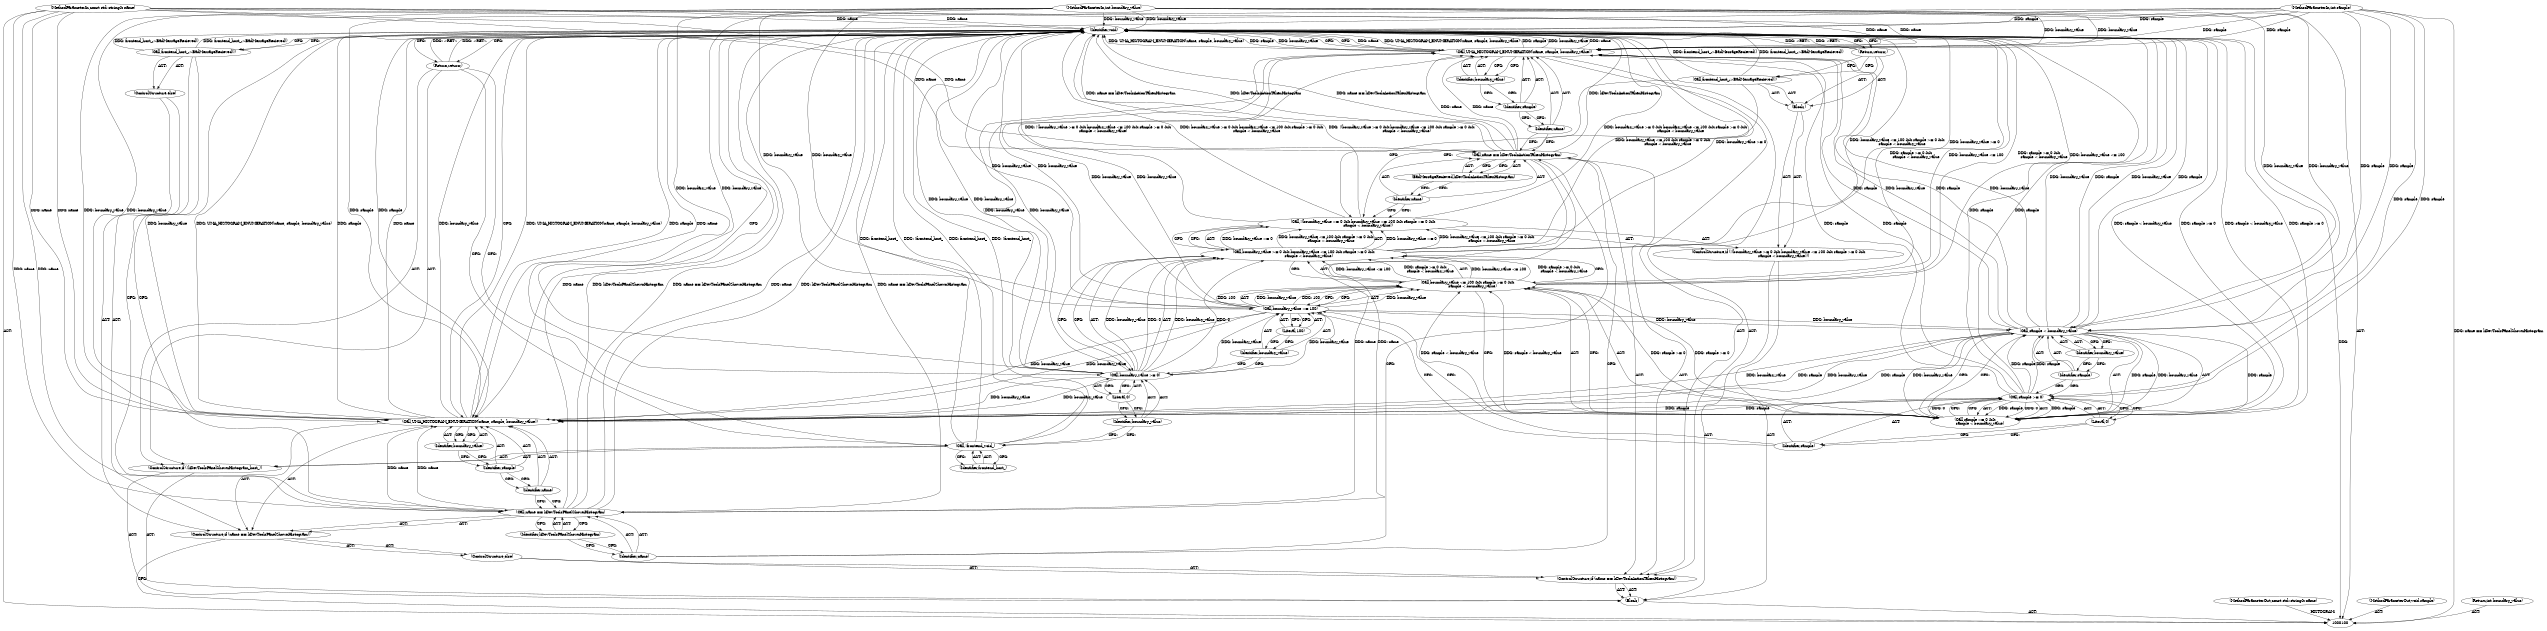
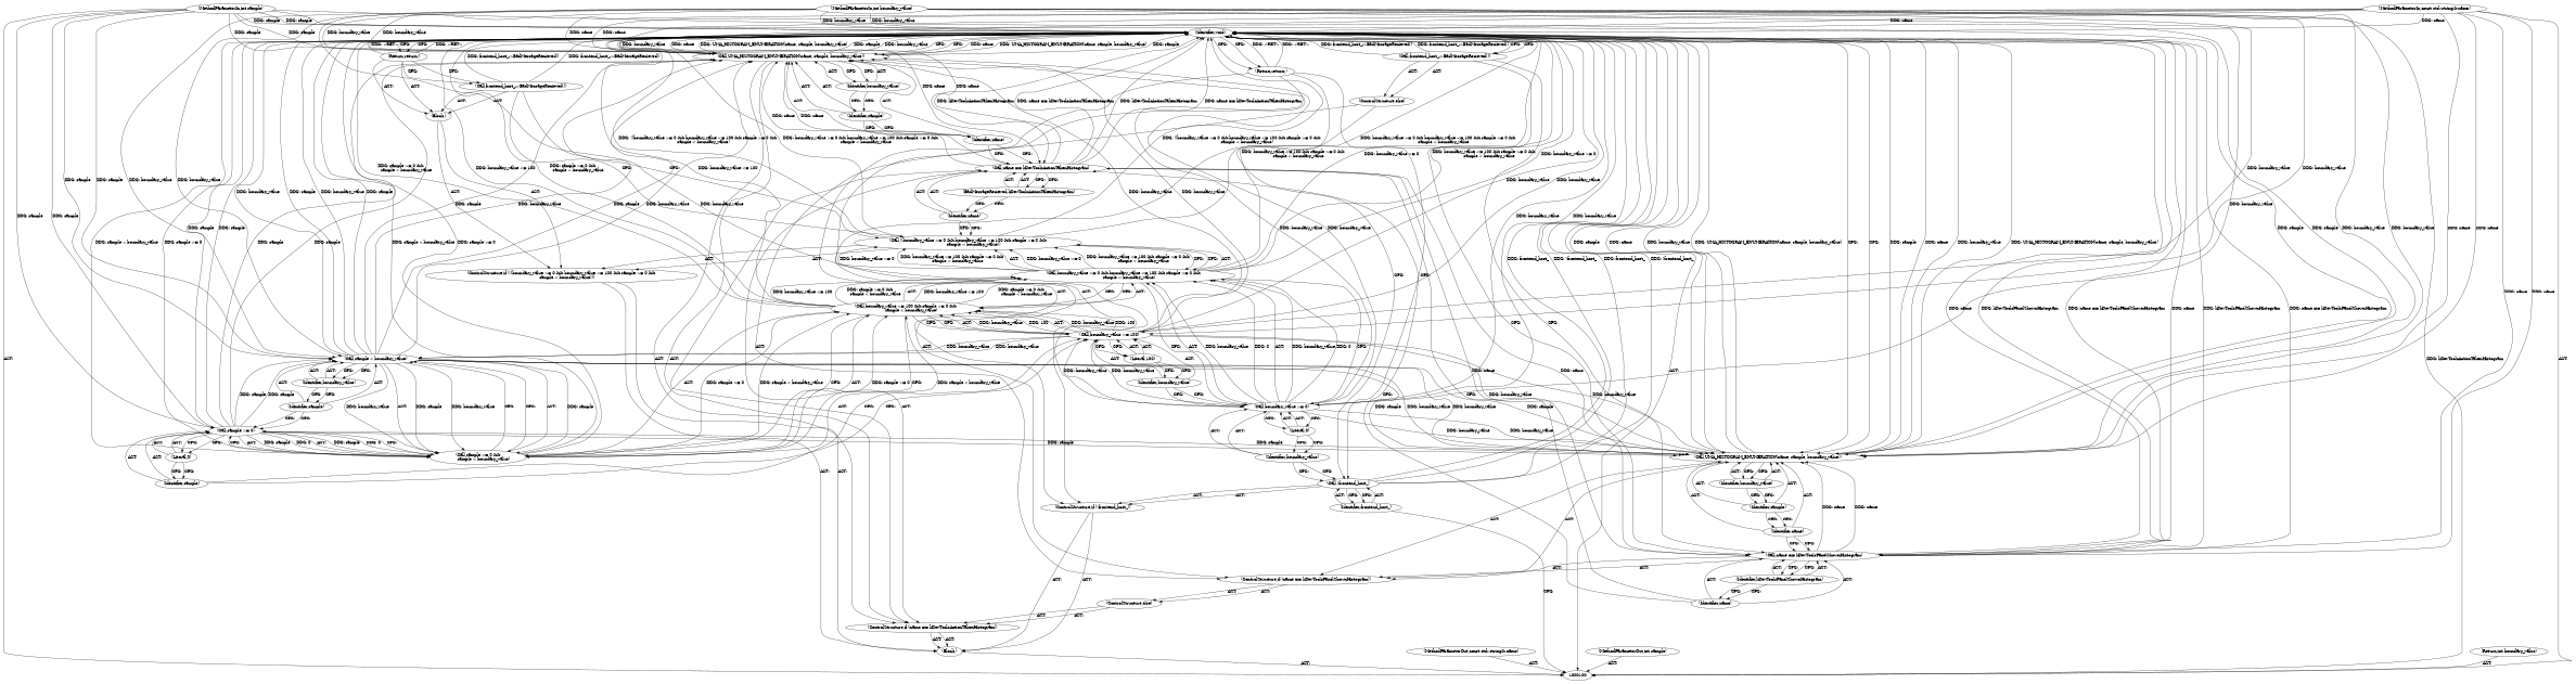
  digraph {
    n1 [label="(Identifier,void)"]
    n2 [label="(Call,UMA_HISTOGRAM_ENUMERATION(name, sample, boundary_value))"]
    n3 [label="(Call,UMA_HISTOGRAM_ENUMERATION(name, sample, boundary_value))"]
    n4 [label="(Call,frontend_host_->BadMessageRecieved())"]
    n5 [label="(Return,return;)"]
    n6 [label="(Return,return;)"]
    1000100
    n8 [label="(ControlStructure,if (name == kDevToolsActionTakenHistogram))"]
    n9 [label="(Identifier,boundary_value)"]
    n10 [label="(ControlStructure,if (name == kDevToolsPanelShownHistogram))"]
    n11 [label="(Identifier,boundary_value)"]
    n12 [label="(Call,name == kDevToolsPanelShownHistogram)"]
    n13 [label="(ControlStructure,else)"]
-   n14 [label="(ControlStructure,if (!kDevToolsPanelShownHistogram_host_))"]
-   n15 [label="(Call,!frontend_void_)"]
+   n14 [label="(ControlStructure,if (!frontend_host_))"]
+   n15 [label="(Call,!frontend_host_)"]
    n16 [label="(Block,)"]
    n17 [label="(Call,frontend_host_->BadMessageRecieved())"]
    n18 [label="(MethodParameterIn,const std::string& name)"]
    n19 [label="(Call,name == kDevToolsActionTakenHistogram)"]
    n20 [label="(BadMessageRecieved,kDevToolsActionTakenHistogram)"]
    n21 [label="(Identifier,kDevToolsPanelShownHistogram)"]
    n22 [label="(MethodParameterOut,const std::string& name)"]
    n23 [label="(Identifier,name)"]
    n24 [label="(Call,!(boundary_value >= 0 && boundary_value <= 100 && sample >= 0 &&\n         sample < boundary_value))"]
    n25 [label="(Block,)"]
    n26 [label="(ControlStructure,if (!(boundary_value >= 0 && boundary_value <= 100 && sample >= 0 &&\n         sample < boundary_value)))"]
    n27 [label="(Call,boundary_value >= 0 && boundary_value <= 100 && sample >= 0 &&\n         sample < boundary_value)"]
    n28 [label="(Identifier,name)"]
    n29 [label="(Identifier,sample)"]
    n30 [label="(Identifier,name)"]
    n31 [label="(ControlStructure,else)"]
    n32 [label="(Identifier,name)"]
    n33 [label="(Identifier,sample)"]
    n34 [label="(MethodParameterIn,int sample)"]
    n35 [label="(Call,sample >= 0)"]
    n36 [label="(Call,sample < boundary_value)"]
    n37 [label="(Call,sample >= 0 &&\n         sample < boundary_value)"]
    n38 [label="(Literal,0)"]
    n39 [label="(Identifier,boundary_value)"]
-   n40 [label="(MethodParameterOut,void sample)"]
+   n40 [label="(MethodParameterOut,int sample)"]
    n41 [label="(MethodParameterIn,int boundary_value)"]
    n42 [label="(Call,boundary_value <= 100)"]
    n43 [label="(Call,boundary_value >= 0)"]
    n44 [label="(Call,boundary_value <= 100 && sample >= 0 &&\n         sample < boundary_value)"]
    n45 [label="(Literal,100)"]
    n46 [label="(Literal,0)"]
    n47 [label="(Return,int boundary_value)"]
    n48 [label="(Identifier,frontend_host_)"]
    n49 [label="(Identifier,boundary_value)"]
    n50 [label="(Identifier,boundary_value)"]
    n51 [label="(Identifier,sample)"]
    n52 [label="(Identifier,sample)"]
    n1 -> n2 [label="CFG: "]
    n1 -> n2 [label="CFG: "]
    n1 -> n3 [label="CFG: "]
    n1 -> n3 [label="CFG: "]
    n1 -> n4 [label="CFG: "]
    n1 -> n4 [label="CFG: "]
    n1 -> n5 [label="CFG: "]
    n1 -> n5 [label="CFG: "]
    n1 -> n6 [label="CFG: "]
    n1 -> n6 [label="CFG: "]
-   n1 -> 1000100 [label="DDG: "]
+   n1 -> 1000100 [label="AST: "]
    n2 -> n1 [label="DDG: name"]
    n2 -> n1 [label="DDG: UMA_HISTOGRAM_ENUMERATION(name, sample, boundary_value)"]
    n2 -> n1 [label="DDG: sample"]
    n2 -> n1 [label="DDG: boundary_value"]
    n2 -> n1 [label="DDG: name"]
    n2 -> n1 [label="DDG: UMA_HISTOGRAM_ENUMERATION(name, sample, boundary_value)"]
    n2 -> n1 [label="DDG: sample"]
    n2 -> n1 [label="DDG: boundary_value"]
    n2 -> n8 [label="AST: "]
    n2 -> n8 [label="AST: "]
    n2 -> n9 [label="CFG: "]
    n2 -> n9 [label="CFG: "]
    n3 -> n1 [label="DDG: UMA_HISTOGRAM_ENUMERATION(name, sample, boundary_value)"]
    n3 -> n1 [label="DDG: sample"]
    n3 -> n1 [label="DDG: name"]
    n3 -> n1 [label="DDG: boundary_value"]
    n3 -> n1 [label="DDG: UMA_HISTOGRAM_ENUMERATION(name, sample, boundary_value)"]
    n3 -> n1 [label="DDG: sample"]
    n3 -> n1 [label="DDG: name"]
    n3 -> n1 [label="DDG: boundary_value"]
    n3 -> n10 [label="AST: "]
    n3 -> n10 [label="AST: "]
    n3 -> n11 [label="CFG: "]
    n3 -> n11 [label="CFG: "]
    n4 -> n1 [label="DDG: frontend_host_->BadMessageRecieved()"]
    n4 -> n1 [label="DDG: frontend_host_->BadMessageRecieved()"]
    n4 -> n12 [label="CFG: "]
    n4 -> n12 [label="CFG: "]
    n4 -> n13 [label="AST: "]
    n4 -> n13 [label="AST: "]
    n5 -> n1 [label="DDG: <RET>"]
    n5 -> n1 [label="DDG: <RET>"]
    n5 -> n14 [label="AST: "]
    n5 -> n14 [label="AST: "]
    n5 -> n15 [label="CFG: "]
    n5 -> n15 [label="CFG: "]
    n6 -> n1 [label="DDG: <RET>"]
    n6 -> n1 [label="DDG: <RET>"]
    n6 -> n16 [label="AST: "]
    n6 -> n16 [label="AST: "]
    n6 -> n17 [label="CFG: "]
    n6 -> n17 [label="CFG: "]
    n8 -> n25 [label="AST: "]
    n8 -> n25 [label="AST: "]
    n9 -> n2 [label="AST: "]
    n9 -> n2 [label="AST: "]
    n9 -> n29 [label="CFG: "]
    n9 -> n29 [label="CFG: "]
    n10 -> n31 [label="AST: "]
    n10 -> n31 [label="AST: "]
    n11 -> n3 [label="AST: "]
    n11 -> n3 [label="AST: "]
    n11 -> n33 [label="CFG: "]
    n11 -> n33 [label="CFG: "]
    n12 -> n1 [label="DDG: name"]
    n12 -> n1 [label="DDG: kDevToolsPanelShownHistogram"]
    n12 -> n1 [label="DDG: name == kDevToolsPanelShownHistogram"]
    n12 -> n1 [label="DDG: name"]
    n12 -> n1 [label="DDG: kDevToolsPanelShownHistogram"]
    n12 -> n1 [label="DDG: name == kDevToolsPanelShownHistogram"]
    n12 -> n3 [label="DDG: name"]
    n12 -> n3 [label="DDG: name"]
    n12 -> n10 [label="AST: "]
    n12 -> n10 [label="AST: "]
    n12 -> n21 [label="CFG: "]
    n12 -> n21 [label="CFG: "]
    n13 -> n10 [label="AST: "]
    n13 -> n10 [label="AST: "]
    n14 -> n25 [label="AST: "]
    n14 -> n25 [label="AST: "]
    n15 -> n1 [label="DDG: frontend_host_"]
    n15 -> n1 [label="DDG: !frontend_host_"]
    n15 -> n1 [label="DDG: frontend_host_"]
    n15 -> n1 [label="DDG: !frontend_host_"]
    n15 -> n14 [label="AST: "]
    n15 -> n14 [label="AST: "]
    n15 -> n48 [label="CFG: "]
    n15 -> n48 [label="CFG: "]
    n16 -> n26 [label="AST: "]
    n16 -> n26 [label="AST: "]
    n17 -> n1 [label="DDG: frontend_host_->BadMessageRecieved()"]
    n17 -> n1 [label="DDG: frontend_host_->BadMessageRecieved()"]
    n17 -> n16 [label="AST: "]
    n17 -> n16 [label="AST: "]
    n17 -> n24 [label="CFG: "]
    n17 -> n24 [label="CFG: "]
    n18 -> n1 [label="DDG: name"]
    n18 -> n1 [label="DDG: name"]
    n18 -> n2 [label="DDG: name"]
    n18 -> n2 [label="DDG: name"]
    n18 -> n3 [label="DDG: name"]
    n18 -> n3 [label="DDG: name"]
    n18 -> 1000100 [label="AST: "]
    n18 -> n12 [label="DDG: name"]
    n18 -> n12 [label="DDG: name"]
    n18 -> n19 [label="DDG: name"]
    n18 -> n19 [label="DDG: name"]
    n19 -> n1 [label="DDG: name == kDevToolsActionTakenHistogram"]
    n19 -> n1 [label="DDG: kDevToolsActionTakenHistogram"]
    n19 -> n1 [label="DDG: name == kDevToolsActionTakenHistogram"]
    n19 -> n1 [label="DDG: kDevToolsActionTakenHistogram"]
    n19 -> n2 [label="DDG: name"]
    n19 -> n2 [label="DDG: name"]
    n19 -> n8 [label="AST: "]
    n19 -> n8 [label="AST: "]
    n19 -> n12 [label="DDG: name"]
    n19 -> n12 [label="DDG: name"]
    n19 -> n20 [label="CFG: "]
    n19 -> n20 [label="CFG: "]
    n20 -> n19 [label="AST: "]
    n20 -> n19 [label="AST: "]
    n20 -> n23 [label="CFG: "]
    n20 -> n23 [label="CFG: "]
    n21 -> n12 [label="AST: "]
    n21 -> n12 [label="AST: "]
    n21 -> n30 [label="CFG: "]
    n21 -> n30 [label="CFG: "]
-   n22 -> 1000100 [label="HISTOGRAM: "]
+   n22 -> 1000100 [label="AST: "]
    n23 -> n19 [label="AST: "]
    n23 -> n19 [label="AST: "]
    n23 -> n24 [label="CFG: "]
    n23 -> n24 [label="CFG: "]
    n24 -> n1 [label="DDG: !(boundary_value >= 0 && boundary_value <= 100 && sample >= 0 &&\n         sample < boundary_value)"]
    n24 -> n1 [label="DDG: boundary_value >= 0 && boundary_value <= 100 && sample >= 0 &&\n         sample < boundary_value"]
    n24 -> n1 [label="DDG: !(boundary_value >= 0 && boundary_value <= 100 && sample >= 0 &&\n         sample < boundary_value)"]
    n24 -> n1 [label="DDG: boundary_value >= 0 && boundary_value <= 100 && sample >= 0 &&\n         sample < boundary_value"]
    n24 -> n26 [label="AST: "]
    n24 -> n26 [label="AST: "]
    n24 -> n27 [label="CFG: "]
    n24 -> n27 [label="CFG: "]
    n25 -> 1000100 [label="AST: "]
    n26 -> n25 [label="AST: "]
    n26 -> n25 [label="AST: "]
    n27 -> n1 [label="DDG: boundary_value <= 100 && sample >= 0 &&\n         sample < boundary_value"]
    n27 -> n1 [label="DDG: boundary_value >= 0"]
    n27 -> n1 [label="DDG: boundary_value <= 100 && sample >= 0 &&\n         sample < boundary_value"]
    n27 -> n1 [label="DDG: boundary_value >= 0"]
    n27 -> n24 [label="AST: "]
    n27 -> n24 [label="DDG: boundary_value >= 0"]
    n27 -> n24 [label="DDG: boundary_value <= 100 && sample >= 0 &&\n         sample < boundary_value"]
    n27 -> n24 [label="AST: "]
    n27 -> n24 [label="DDG: boundary_value >= 0"]
    n27 -> n24 [label="DDG: boundary_value <= 100 && sample >= 0 &&\n         sample < boundary_value"]
    n27 -> n43 [label="CFG: "]
    n27 -> n43 [label="CFG: "]
    n27 -> n44 [label="CFG: "]
    n27 -> n44 [label="CFG: "]
    n28 -> n2 [label="AST: "]
    n28 -> n2 [label="AST: "]
    n28 -> n19 [label="CFG: "]
    n28 -> n19 [label="CFG: "]
    n29 -> n2 [label="AST: "]
    n29 -> n2 [label="AST: "]
    n29 -> n28 [label="CFG: "]
    n29 -> n28 [label="CFG: "]
    n30 -> n12 [label="AST: "]
    n30 -> n12 [label="AST: "]
    n30 -> n19 [label="CFG: "]
    n30 -> n19 [label="CFG: "]
    n31 -> n8 [label="AST: "]
    n31 -> n8 [label="AST: "]
    n32 -> n3 [label="AST: "]
    n32 -> n3 [label="AST: "]
    n32 -> n12 [label="CFG: "]
    n32 -> n12 [label="CFG: "]
    n33 -> n3 [label="AST: "]
    n33 -> n3 [label="AST: "]
    n33 -> n32 [label="CFG: "]
    n33 -> n32 [label="CFG: "]
    n34 -> n1 [label="DDG: sample"]
    n34 -> n1 [label="DDG: sample"]
    n34 -> n2 [label="DDG: sample"]
    n34 -> n2 [label="DDG: sample"]
    n34 -> n3 [label="DDG: sample"]
    n34 -> n3 [label="DDG: sample"]
-   n34 -> 1000100 [label="DDG: name == kDevToolsPanelShownHistogram"]
+   n34 -> 1000100 [label="AST: "]
    n34 -> n35 [label="DDG: sample"]
    n34 -> n35 [label="DDG: sample"]
    n34 -> n36 [label="DDG: sample"]
    n34 -> n36 [label="DDG: sample"]
    n35 -> n1 [label="DDG: sample"]
    n35 -> n1 [label="DDG: sample"]
    n35 -> n2 [label="DDG: sample"]
    n35 -> n2 [label="DDG: sample"]
    n35 -> n3 [label="DDG: sample"]
    n35 -> n3 [label="DDG: sample"]
    n35 -> n36 [label="DDG: sample"]
    n35 -> n36 [label="DDG: sample"]
    n35 -> n37 [label="AST: "]
    n35 -> n37 [label="DDG: sample"]
    n35 -> n37 [label="DDG: 0"]
    n35 -> n37 [label="AST: "]
    n35 -> n37 [label="DDG: sample"]
    n35 -> n37 [label="DDG: 0"]
    n35 -> n38 [label="CFG: "]
    n35 -> n38 [label="CFG: "]
    n36 -> n1 [label="DDG: boundary_value"]
    n36 -> n1 [label="DDG: sample"]
    n36 -> n1 [label="DDG: boundary_value"]
    n36 -> n1 [label="DDG: sample"]
    n36 -> n2 [label="DDG: sample"]
    n36 -> n2 [label="DDG: boundary_value"]
    n36 -> n2 [label="DDG: sample"]
    n36 -> n2 [label="DDG: boundary_value"]
    n36 -> n3 [label="DDG: sample"]
    n36 -> n3 [label="DDG: boundary_value"]
    n36 -> n3 [label="DDG: sample"]
    n36 -> n3 [label="DDG: boundary_value"]
    n36 -> n37 [label="AST: "]
    n36 -> n37 [label="DDG: sample"]
    n36 -> n37 [label="DDG: boundary_value"]
    n36 -> n37 [label="AST: "]
    n36 -> n37 [label="DDG: sample"]
    n36 -> n37 [label="DDG: boundary_value"]
    n36 -> n39 [label="CFG: "]
    n36 -> n39 [label="CFG: "]
    n37 -> n1 [label="DDG: sample < boundary_value"]
    n37 -> n1 [label="DDG: sample >= 0"]
    n37 -> n1 [label="DDG: sample < boundary_value"]
    n37 -> n1 [label="DDG: sample >= 0"]
    n37 -> n35 [label="CFG: "]
    n37 -> n35 [label="CFG: "]
    n37 -> n36 [label="CFG: "]
    n37 -> n36 [label="CFG: "]
    n37 -> n44 [label="AST: "]
    n37 -> n44 [label="DDG: sample >= 0"]
    n37 -> n44 [label="DDG: sample < boundary_value"]
    n37 -> n44 [label="AST: "]
    n37 -> n44 [label="DDG: sample >= 0"]
    n37 -> n44 [label="DDG: sample < boundary_value"]
    n38 -> n35 [label="AST: "]
    n38 -> n35 [label="AST: "]
    n38 -> n51 [label="CFG: "]
    n38 -> n51 [label="CFG: "]
    n39 -> n36 [label="AST: "]
    n39 -> n36 [label="AST: "]
    n39 -> n52 [label="CFG: "]
    n39 -> n52 [label="CFG: "]
    n40 -> 1000100 [label="AST: "]
    n41 -> n1 [label="DDG: boundary_value"]
    n41 -> n1 [label="DDG: boundary_value"]
    n41 -> n2 [label="DDG: boundary_value"]
    n41 -> n2 [label="DDG: boundary_value"]
    n41 -> n3 [label="DDG: boundary_value"]
    n41 -> n3 [label="DDG: boundary_value"]
-   n41 -> 1000100 [label="AST: "]
+   n41 -> 1000100 [label="DDG: kDevToolsActionTakenHistogram"]
    n41 -> n36 [label="DDG: boundary_value"]
    n41 -> n36 [label="DDG: boundary_value"]
    n41 -> n42 [label="DDG: boundary_value"]
    n41 -> n42 [label="DDG: boundary_value"]
    n41 -> n43 [label="DDG: boundary_value"]
    n41 -> n43 [label="DDG: boundary_value"]
    n42 -> n1 [label="DDG: boundary_value"]
    n42 -> n1 [label="DDG: boundary_value"]
    n42 -> n2 [label="DDG: boundary_value"]
    n42 -> n2 [label="DDG: boundary_value"]
    n42 -> n3 [label="DDG: boundary_value"]
    n42 -> n3 [label="DDG: boundary_value"]
    n42 -> n36 [label="DDG: boundary_value"]
    n42 -> n36 [label="DDG: boundary_value"]
    n42 -> n44 [label="AST: "]
    n42 -> n44 [label="DDG: boundary_value"]
    n42 -> n44 [label="DDG: 100"]
    n42 -> n44 [label="AST: "]
    n42 -> n44 [label="DDG: boundary_value"]
    n42 -> n44 [label="DDG: 100"]
    n42 -> n45 [label="CFG: "]
    n42 -> n45 [label="CFG: "]
    n43 -> n1 [label="DDG: boundary_value"]
    n43 -> n1 [label="DDG: boundary_value"]
    n43 -> n2 [label="DDG: boundary_value"]
    n43 -> n2 [label="DDG: boundary_value"]
    n43 -> n3 [label="DDG: boundary_value"]
    n43 -> n3 [label="DDG: boundary_value"]
    n43 -> n27 [label="AST: "]
    n43 -> n27 [label="DDG: boundary_value"]
    n43 -> n27 [label="DDG: 0"]
    n43 -> n27 [label="AST: "]
    n43 -> n27 [label="DDG: boundary_value"]
    n43 -> n27 [label="DDG: 0"]
    n43 -> n42 [label="DDG: boundary_value"]
    n43 -> n42 [label="DDG: boundary_value"]
    n43 -> n46 [label="CFG: "]
    n43 -> n46 [label="CFG: "]
    n44 -> n1 [label="DDG: sample >= 0 &&\n         sample < boundary_value"]
    n44 -> n1 [label="DDG: boundary_value <= 100"]
    n44 -> n1 [label="DDG: sample >= 0 &&\n         sample < boundary_value"]
    n44 -> n1 [label="DDG: boundary_value <= 100"]
    n44 -> n27 [label="AST: "]
    n44 -> n27 [label="DDG: boundary_value <= 100"]
    n44 -> n27 [label="DDG: sample >= 0 &&\n         sample < boundary_value"]
    n44 -> n27 [label="AST: "]
    n44 -> n27 [label="DDG: boundary_value <= 100"]
    n44 -> n27 [label="DDG: sample >= 0 &&\n         sample < boundary_value"]
    n44 -> n37 [label="CFG: "]
    n44 -> n37 [label="CFG: "]
    n44 -> n42 [label="CFG: "]
    n44 -> n42 [label="CFG: "]
    n45 -> n42 [label="AST: "]
    n45 -> n42 [label="AST: "]
    n45 -> n50 [label="CFG: "]
    n45 -> n50 [label="CFG: "]
    n46 -> n43 [label="AST: "]
    n46 -> n43 [label="AST: "]
    n46 -> n49 [label="CFG: "]
    n46 -> n49 [label="CFG: "]
    n47 -> 1000100 [label="AST: "]
-   n10 -> 1000100 [label="CFG: "]
+   n48 -> 1000100 [label="CFG: "]
    n48 -> n15 [label="AST: "]
    n48 -> n15 [label="AST: "]
    n49 -> n15 [label="CFG: "]
    n49 -> n15 [label="CFG: "]
    n49 -> n43 [label="AST: "]
    n49 -> n43 [label="AST: "]
    n50 -> n42 [label="AST: "]
    n50 -> n42 [label="AST: "]
    n50 -> n43 [label="CFG: "]
    n50 -> n43 [label="CFG: "]
    n51 -> n35 [label="AST: "]
    n51 -> n35 [label="AST: "]
    n51 -> n42 [label="CFG: "]
    n51 -> n42 [label="CFG: "]
    n52 -> n35 [label="CFG: "]
    n52 -> n35 [label="CFG: "]
    n52 -> n36 [label="AST: "]
    n52 -> n36 [label="AST: "]
  }
